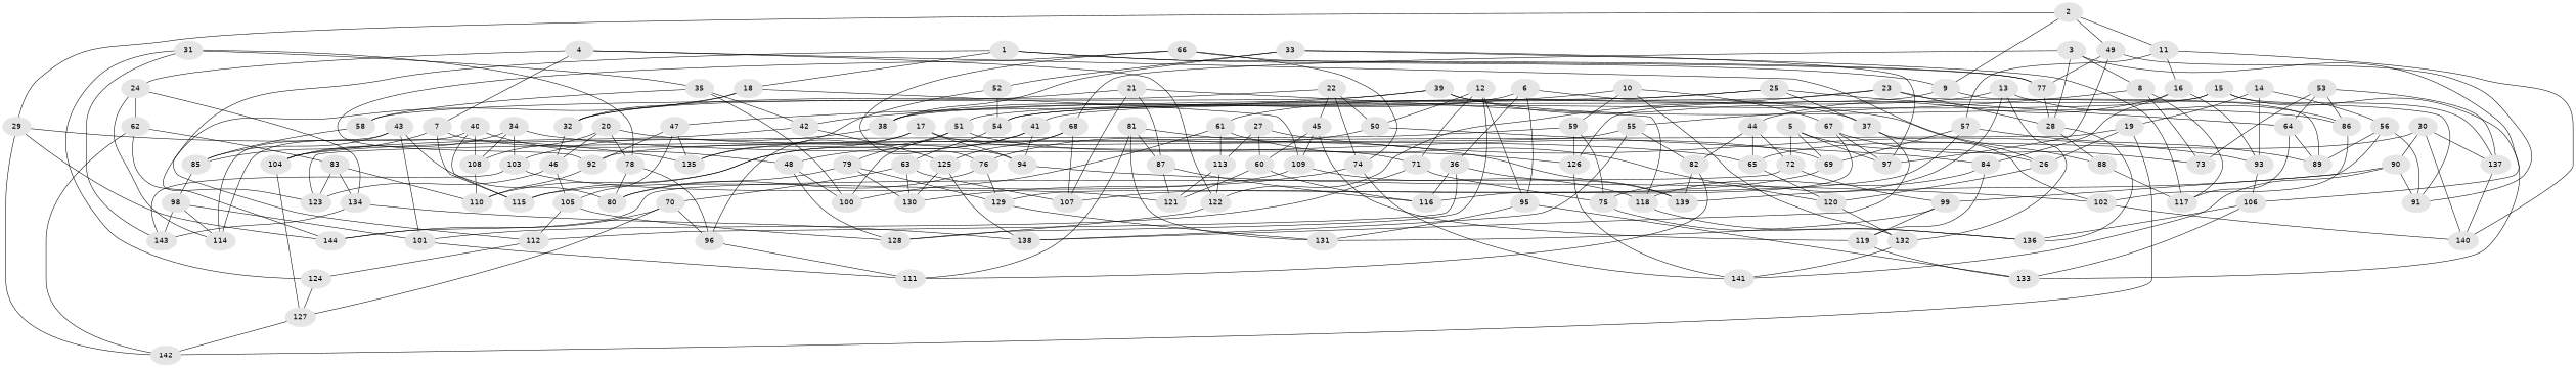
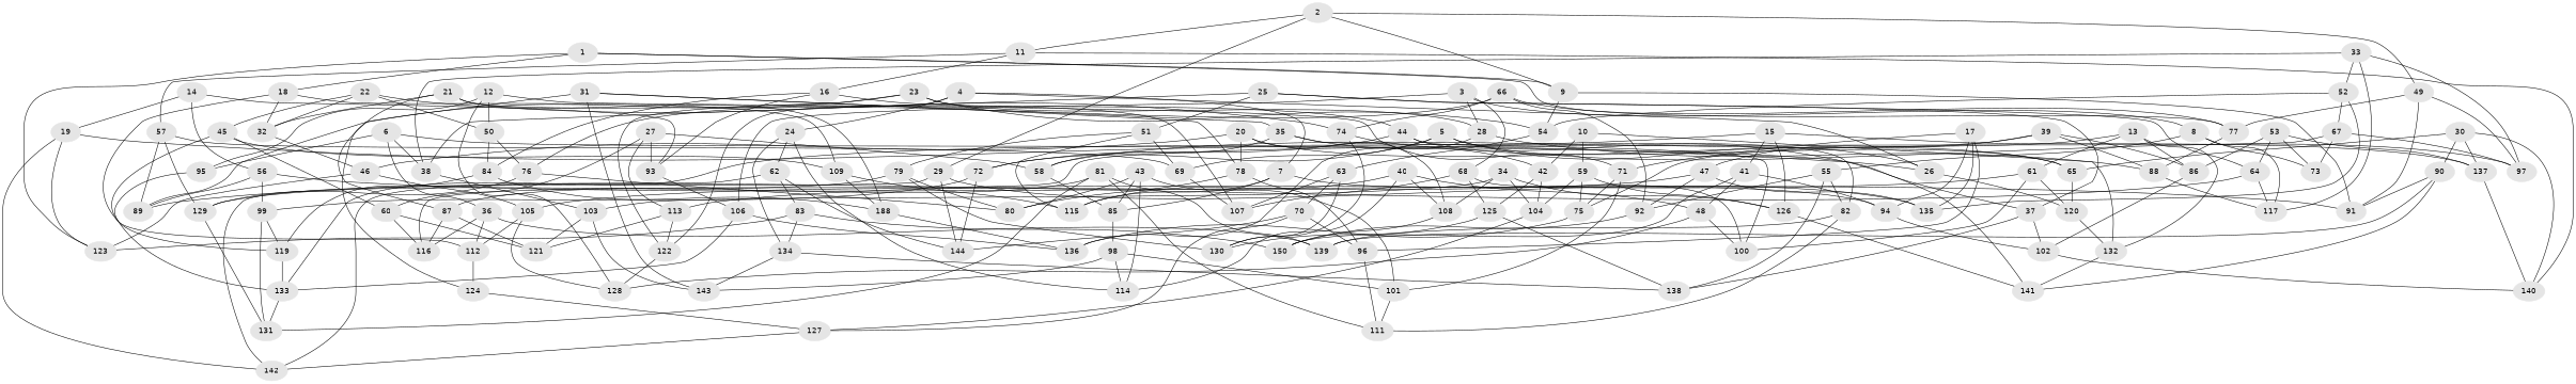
  graph {
    fontname="DejaVu Sans"
    node [color=gray90 fontname="DejaVu Sans" style=filled]
    edge [fontname="DejaVu Sans"]
    1
    9
    18
    77
    123
    54
    91
    32
    109
    112
    88
    2
    11
    29
    49
    16
    57
    140
    135
    142
    144
    97
    3
    8
    28
    68
    106
    55
    73
    117
    136
    107
    100
    125
    133
    4
    7
    24
    26
    122
    85
    94
    115
    62
    114
    134
    120
    128
    5
    69
    72
    99
    6
    36
    37
    38
    95
    116
    139
    102
    138
    103
    131
    98
    82
    92
    63
    10
    42
    59
    132
    14
    19
    56
    93
    104
    75
    126
    141
    44
    84
    89
    129
    12
    50
    71
    76
    101
    13
    61
    86
    113
    15
    41
    137
    48
-   110
+   110 [label=150]
    65
-   118
+   118 [label=188]
    119
    17
    96
    111
    46
    124
    20
    78
    108
    105
    80
    21
    87
    121
    22
    45
    74
    60
    130
    23
    83
    143
    25
    51
    64
    79
    27
    58
    30
    90
    31
    35
    127
    33
    52
    67
    34
    39
    47
    40
    43
    53
    70
    66
    81
    1 -- 9
    1 -- 18
    1 -- 77
    1 -- 123
    9 -- 54
    9 -- 91
    18 -- 32
    18 -- 109
    18 -- 112
-   77 -- 28
+   77 -- 88
    54 -- 63
    32 -- 46
    109 -- 115
    109 -- 118
    112 -- 124
    88 -- 117
    2 -- 9
    2 -- 11
    2 -- 29
    2 -- 49
    11 -- 16
    11 -- 57
    11 -- 140
    29 -- 135
    29 -- 142
    29 -- 144
    49 -- 77
    49 -- 91
    49 -- 97
    16 -- 93
    16 -- 44
    16 -- 84
    57 -- 69
    57 -- 89
    57 -- 129
    3 -- 8
    3 -- 28
    3 -- 68
    3 -- 106
    8 -- 55
    8 -- 73
    8 -- 117
    28 -- 88
    28 -- 136
    68 -- 107
    68 -- 100
    68 -- 125
    106 -- 136
    106 -- 133
    55 -- 138
    55 -- 82
    55 -- 92
    125 -- 138
    125 -- 130
    4 -- 7
    4 -- 24
    4 -- 26
    4 -- 122
    7 -- 85
    7 -- 94
    7 -- 115
    24 -- 62
    24 -- 114
    24 -- 134
    26 -- 120
    122 -- 128
    85 -- 98
    94 -- 102
    62 -- 142
    62 -- 144
    62 -- 83
    134 -- 138
    134 -- 143
    120 -- 132
    5 -- 97
    5 -- 26
    5 -- 69
    5 -- 72
    69 -- 107
    72 -- 144
    72 -- 99
    99 -- 131
    99 -- 119
    6 -- 36
    6 -- 37
    6 -- 38
    6 -- 95
    36 -- 112
    36 -- 116
    36 -- 139
    37 -- 102
    37 -- 138
    38 -- 103
    95 -- 133
-   95 -- 131
+   133 -- 131
    102 -- 140
    103 -- 121
    103 -- 143
    98 -- 114
    98 -- 101
    98 -- 143
    82 -- 139
    82 -- 111
    92 -- 110
    63 -- 107
    63 -- 130
    63 -- 70
    10 -- 42
    10 -- 59
    10 -- 132
    42 -- 125
    42 -- 104
    59 -- 104
    59 -- 75
    59 -- 126
    132 -- 141
    14 -- 19
    14 -- 56
    14 -- 93
    19 -- 123
    19 -- 142
    19 -- 26
    56 -- 91
    56 -- 99
    56 -- 89
    93 -- 106
    104 -- 127
    75 -- 136
    126 -- 141
    44 -- 72
    44 -- 82
    44 -- 65
    84 -- 118
    84 -- 119
    129 -- 131
    12 -- 128
    12 -- 95
    12 -- 50
    12 -- 71
    50 -- 84
    50 -- 76
    71 -- 75
    71 -- 101
    76 -- 129
    76 -- 80
    101 -- 111
    13 -- 132
    13 -- 75
    13 -- 61
    13 -- 86
    61 -- 100
    61 -- 120
    61 -- 113
    86 -- 102
    113 -- 122
    113 -- 121
    15 -- 133
    15 -- 126
    15 -- 41
    15 -- 137
    41 -- 94
    41 -- 48
    41 -- 110
    137 -- 140
    48 -- 100
    48 -- 128
    65 -- 120
    118 -- 136
    119 -- 133
    17 -- 135
    17 -- 94
    17 -- 71
    17 -- 96
    96 -- 111
    46 -- 123
    46 -- 105
    124 -- 127
    20 -- 65
    20 -- 46
    20 -- 78
    20 -- 108
    78 -- 96
    78 -- 80
    108 -- 110
    105 -- 112
    105 -- 128
    21 -- 32
    21 -- 107
    21 -- 118
    21 -- 87
    87 -- 116
    87 -- 121
    22 -- 32
    22 -- 50
    22 -- 45
    22 -- 74
    45 -- 109
    45 -- 119
    45 -- 60
    74 -- 141
    74 -- 130
    60 -- 116
    60 -- 121
    23 -- 54
    23 -- 28
    23 -- 122
    23 -- 89
    83 -- 123
    83 -- 134
    83 -- 110
    25 -- 37
    25 -- 38
    25 -- 51
    25 -- 64
    51 -- 115
    51 -- 69
    51 -- 79
    64 -- 117
    64 -- 89
    79 -- 129
    79 -- 80
    79 -- 130
    27 -- 93
    27 -- 113
    27 -- 60
+   27 -- 58
    58 -- 85
    30 -- 140
    30 -- 137
    30 -- 65
    30 -- 90
    90 -- 91
    90 -- 139
    90 -- 141
    31 -- 124
    31 -- 78
    31 -- 143
    31 -- 35
    35 -- 100
    35 -- 42
    35 -- 58
    127 -- 142
    33 -- 97
    33 -- 117
    33 -- 38
    33 -- 52
    52 -- 54
    52 -- 135
-   10 -- 67
+   52 -- 67
    67 -- 97
    67 -- 73
    67 -- 116
    34 -- 103
    34 -- 104
    34 -- 126
    34 -- 108
    39 -- 88
    39 -- 86
    39 -- 58
    39 -- 47
    47 -- 135
    47 -- 92
    47 -- 105
    40 -- 115
    40 -- 114
    40 -- 48
    40 -- 108
    43 -- 85
    43 -- 114
    43 -- 101
    43 -- 80
    53 -- 73
    53 -- 86
    53 -- 137
    53 -- 64
    70 -- 144
    70 -- 96
    70 -- 127
    66 -- 77
    66 -- 92
    66 -- 76
    66 -- 74
    81 -- 139
    81 -- 131
    81 -- 111
    81 -- 87
  }
